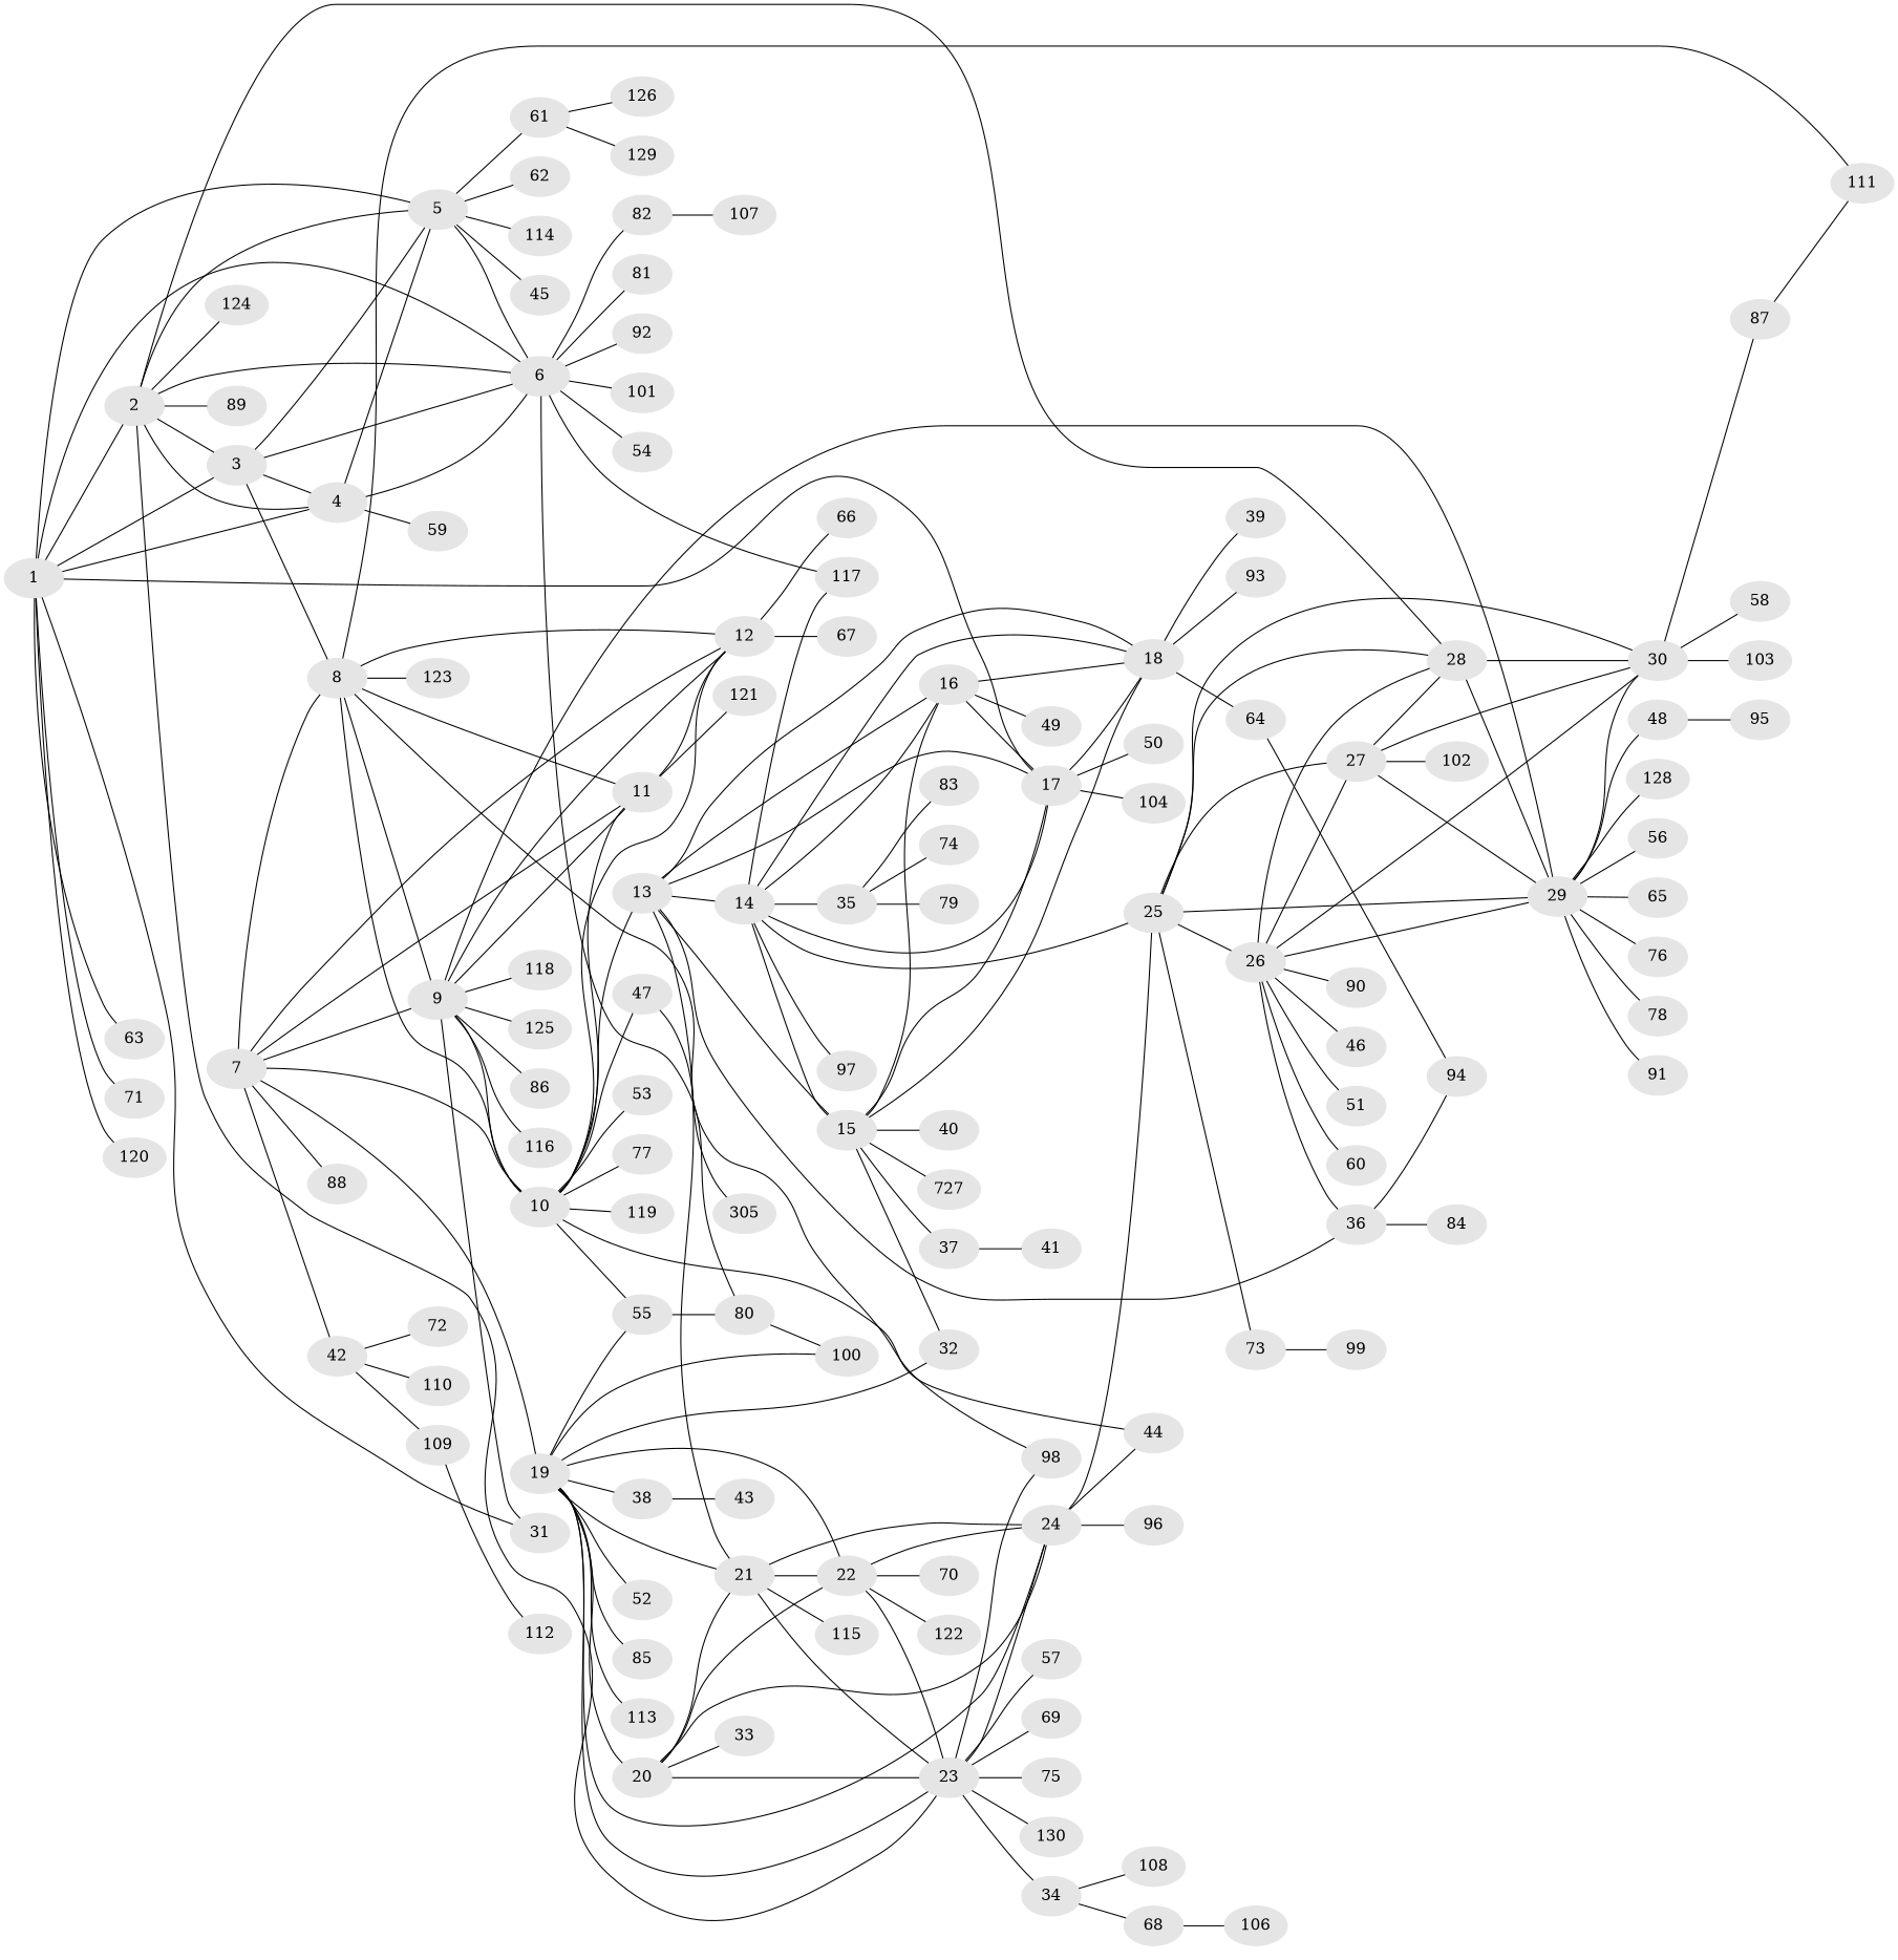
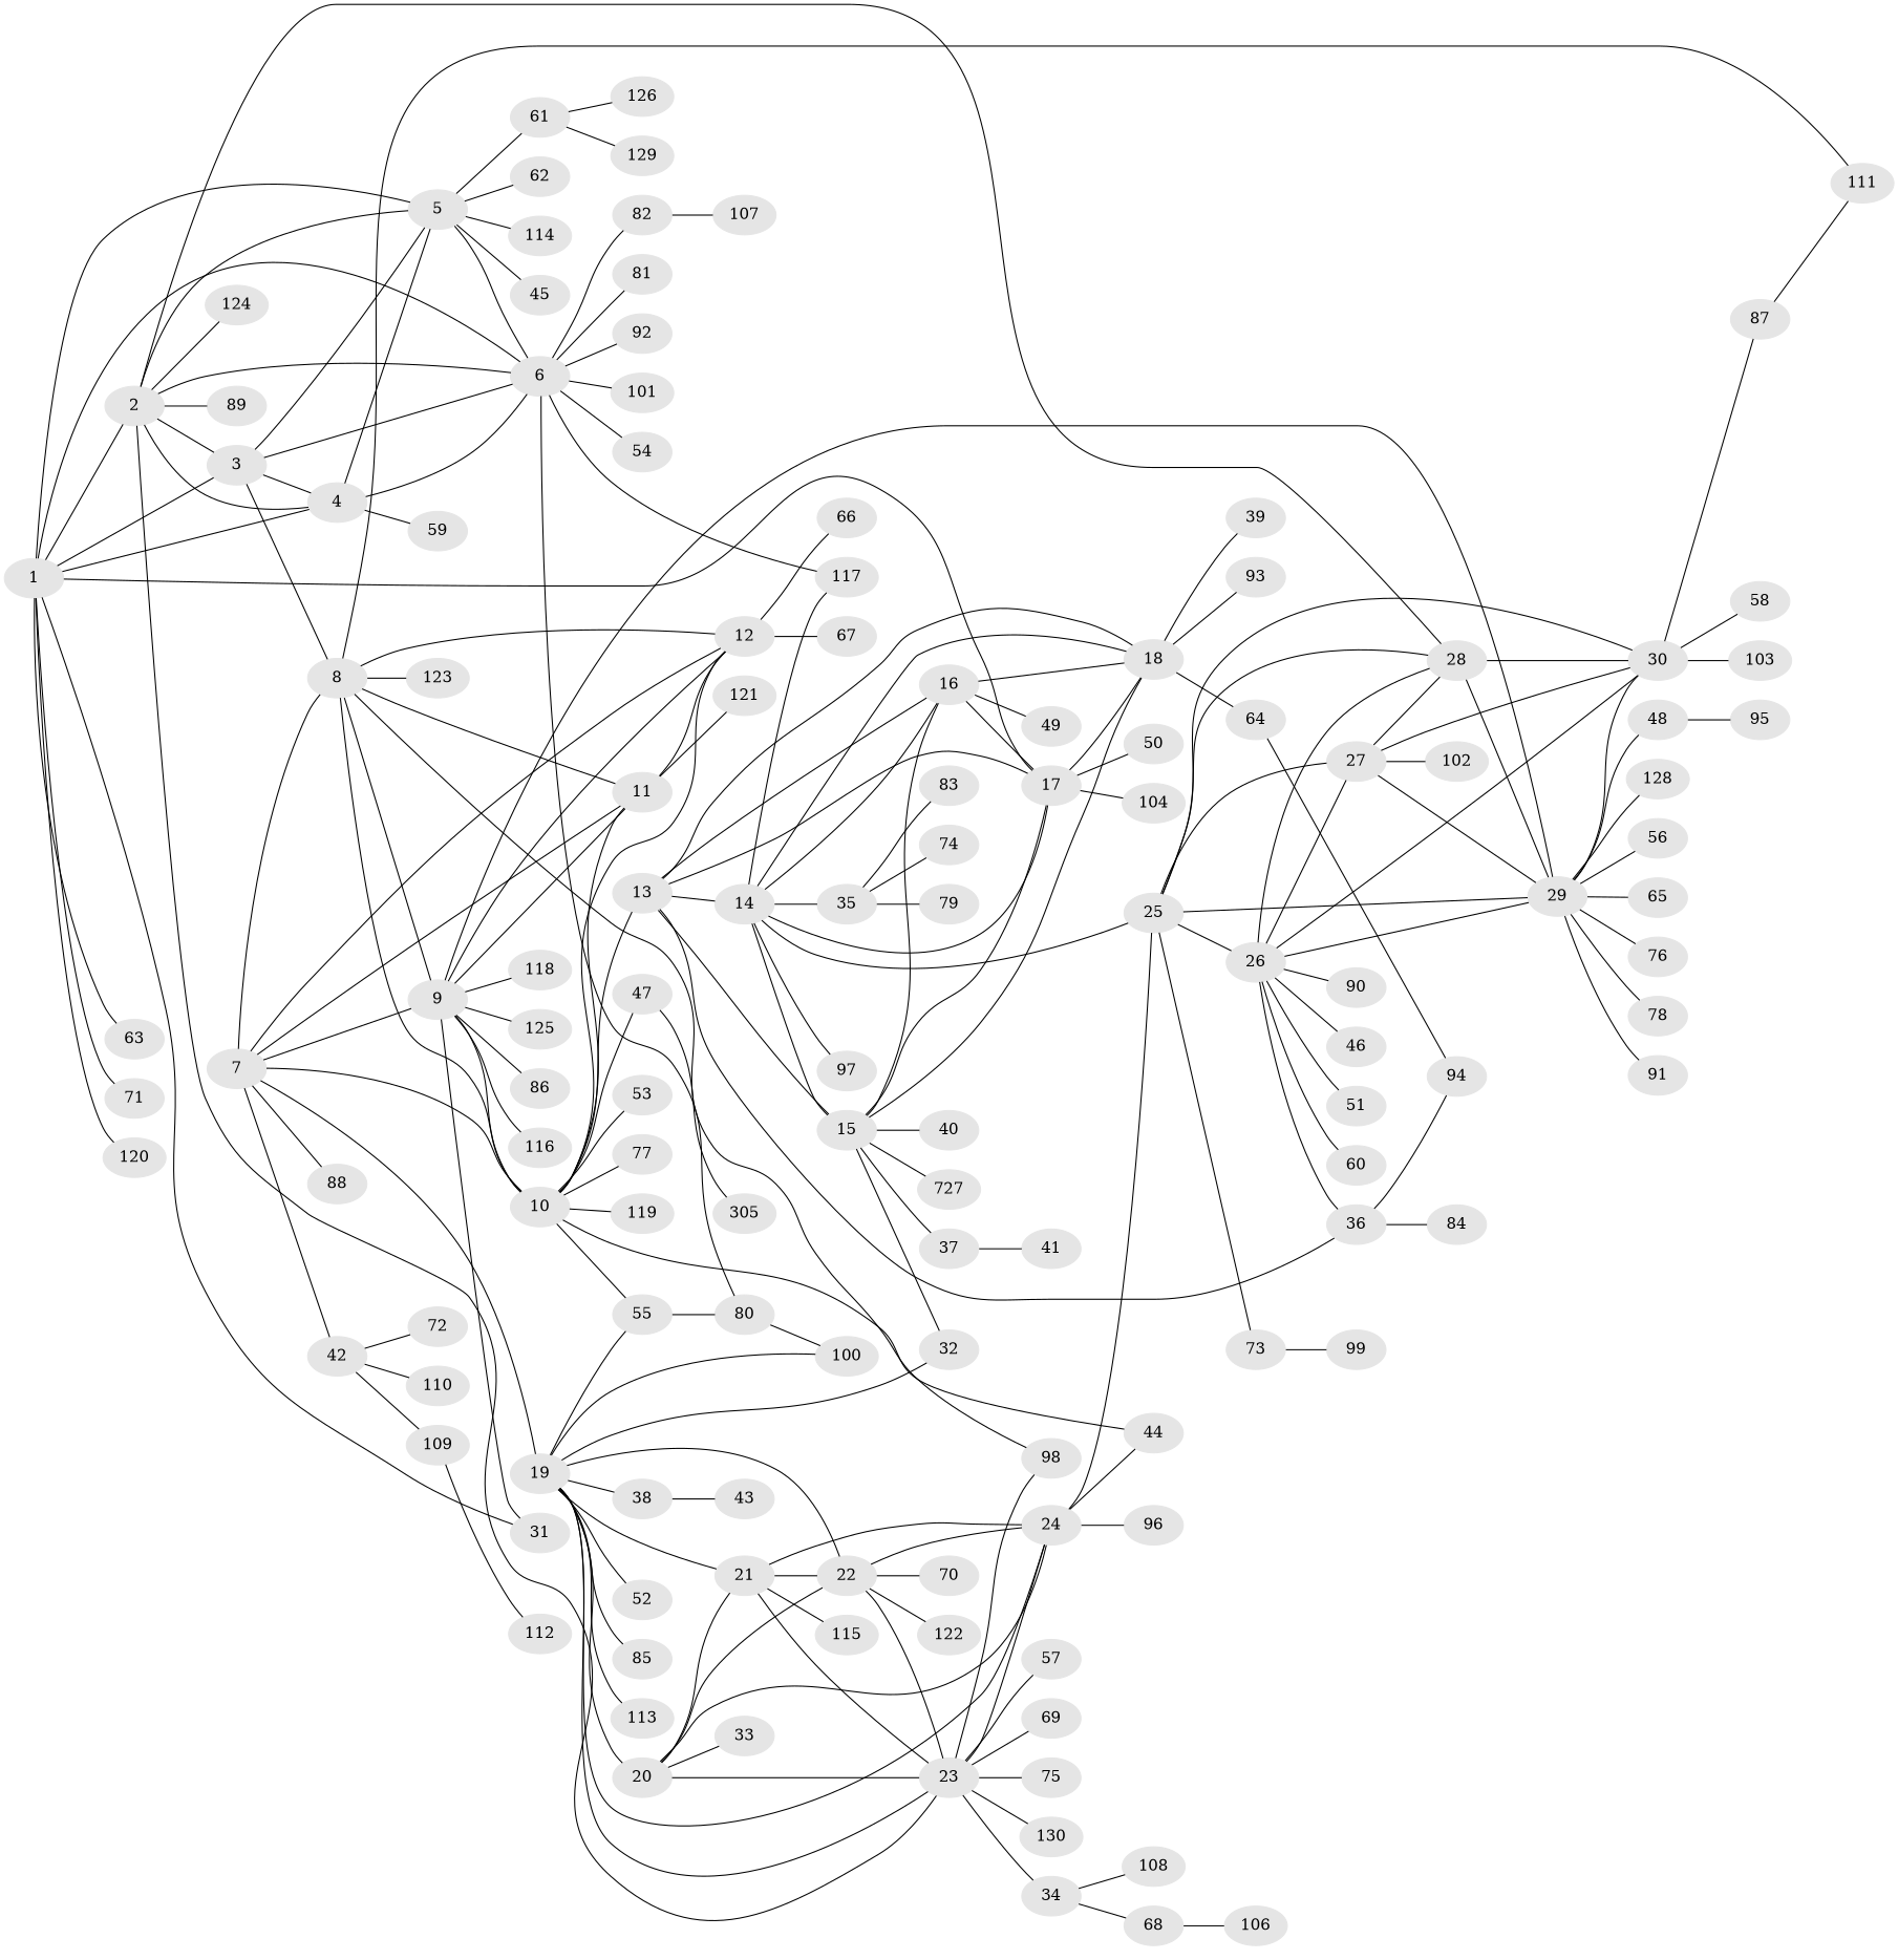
  graph {
    rankdir=LR
    node [color=gray90 style=filled]
    1
    2
    3
    4
    5
    6
    17
    31
    63
    71
    120
    23
    28
    89
    124
    8
    59
    45
    61
    62
    114
    54
    80
    81
    82
    92
    101
    117
    18
    50
    104
    98
    24
    34
    57
    69
    75
    130
    29
    30
    9
    10
    11
    12
    111
    123
    126
    129
    100
    107
    7
    19
    42
    88
    86
    116
    118
    125
    13
    44
    47
    53
    55
    77
    119
    121
    66
    67
    21
    32
    20
    22
    38
    52
    85
    113
    72
    109
    110
    48
    56
    65
    76
    78
    91
    128
    14
    15
    16
    36
    n91 [label=305]
    25
    35
    97
    37
    40
    n97 [label=727]
    49
    39
    64
    93
    115
    84
    94
    26
    27
    73
    74
    79
    83
    41
    33
    70
    122
    96
    43
    68
    108
    46
    51
    60
    90
    102
    58
    87
    103
    99
    95
    106
    112
    1 -- 2
    1 -- 3
    1 -- 4
    1 -- 5
    1 -- 6
    1 -- 17
    1 -- 31
    1 -- 63
    1 -- 71
    1 -- 120
    2 -- 3
    2 -- 4
    2 -- 5
    2 -- 6
    2 -- 23
    2 -- 28
    2 -- 89
    2 -- 124
    3 -- 4
    3 -- 5
    3 -- 6
    3 -- 8
    4 -- 5
    4 -- 6
    4 -- 59
    5 -- 6
    5 -- 45
    5 -- 61
    5 -- 62
    5 -- 114
    6 -- 54
    6 -- 80
    6 -- 81
    6 -- 82
    6 -- 92
    6 -- 101
    6 -- 117
    17 -- 18
    17 -- 50
    17 -- 104
    23 -- 98
    23 -- 24
    23 -- 34
    23 -- 57
    23 -- 69
    23 -- 75
    23 -- 130
    28 -- 29
    28 -- 30
    8 -- 98
    8 -- 9
    8 -- 10
    8 -- 11
    8 -- 12
    8 -- 111
    8 -- 123
    61 -- 126
    61 -- 129
    80 -- 100
    82 -- 107
    18 -- 39
    18 -- 64
    18 -- 93
    24 -- 44
    24 -- 25
    24 -- 96
    34 -- 68
    34 -- 108
    29 -- 30
    29 -- 48
    29 -- 56
    29 -- 65
    29 -- 76
    29 -- 78
    29 -- 91
    29 -- 128
    30 -- 58
    30 -- 87
    30 -- 103
    9 -- 31
    9 -- 29
    9 -- 10
    9 -- 11
    9 -- 12
    9 -- 86
    9 -- 116
    9 -- 118
    9 -- 125
    10 -- 11
    10 -- 12
    10 -- 13
    10 -- 44
    10 -- 47
    10 -- 53
    10 -- 55
    10 -- 77
    10 -- 119
    11 -- 12
    11 -- 121
    12 -- 66
    12 -- 67
    7 -- 8
    7 -- 9
    7 -- 10
    7 -- 11
    7 -- 12
    7 -- 19
    7 -- 42
    7 -- 88
    19 -- 23
    19 -- 24
    19 -- 100
    19 -- 55
    19 -- 21
    19 -- 32
    19 -- 20
    19 -- 22
    19 -- 38
    19 -- 52
    19 -- 85
    19 -- 113
    42 -- 72
    42 -- 109
    42 -- 110
    13 -- 17
    13 -- 18
-   13 -- 21
    13 -- 14
    13 -- 15
    13 -- 16
    13 -- 36
    47 -- n91
    55 -- 80
    21 -- 23
    21 -- 24
    21 -- 22
    21 -- 115
    20 -- 23
    20 -- 24
    20 -- 21
    20 -- 22
    20 -- 33
    22 -- 23
    22 -- 24
    22 -- 70
    22 -- 122
    38 -- 43
    109 -- 112
    48 -- 95
    14 -- 17
    14 -- 117
    14 -- 18
    14 -- 15
    14 -- 16
    14 -- 25
    14 -- 35
    14 -- 97
    15 -- 17
    15 -- 18
    15 -- 32
    15 -- 16
    15 -- 37
    15 -- 40
    15 -- n97
    16 -- 17
    16 -- 18
    16 -- 49
    36 -- 84
    36 -- 94
    25 -- 28
    25 -- 29
    25 -- 30
    25 -- 26
    25 -- 27
    25 -- 73
    35 -- 74
    35 -- 79
    35 -- 83
    37 -- 41
    64 -- 94
    26 -- 28
    26 -- 29
    26 -- 30
    26 -- 36
    26 -- 27
    26 -- 46
    26 -- 51
    26 -- 60
    26 -- 90
    27 -- 28
    27 -- 29
    27 -- 30
    27 -- 102
    73 -- 99
    68 -- 106
    87 -- 111
  }
